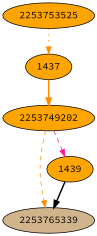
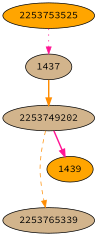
  strict digraph {
    fontname="Source Code Pro"
    node [fillcolor=orange fontname="Source Code Pro" style=filled]
    edge [color=darkorange fontname="Source Code Pro" style=dashed]
    2253765339 [fillcolor=tan]
-   2253749202
+   2253749202 [fillcolor=tan]
    1439
-   1437
+   1437 [fillcolor=tan]
    2253753525
    2253749202 -> 2253765339
-   2253749202 -> 1439 [color=deeppink]
-   1439 -> 2253765339 [color=black style=bold]
+   2253749202 -> 1439 [color=deeppink style=bold]
    1437 -> 2253749202 [style=bold]
-   2253753525 -> 1437 [style=dotted]
+   2253753525 -> 1437 [color=deeppink style=dotted]
  }
